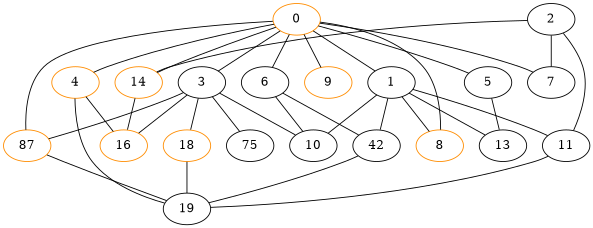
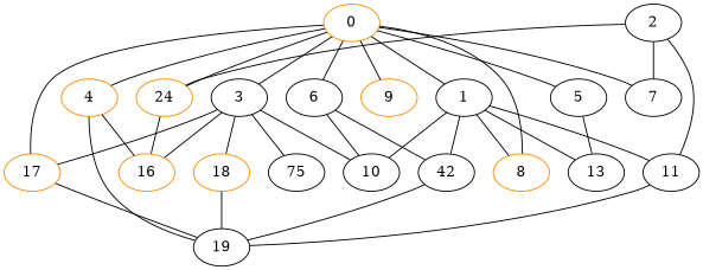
  graph {
    node [color=black]
    0 [color=darkorange]
    1
    3
    4 [color=darkorange]
    5
    6
    7
    8 [color=darkorange]
    9 [color=darkorange]
-   17 [color=darkorange label=87]
-   14 [color=darkorange]
+   17 [color=darkorange]
+   14 [color=darkorange label=24]
    10
    11
    n14 [label=42]
    13
    2
    n17 [label=75]
    16 [color=darkorange]
    18 [color=darkorange]
    19
    0 -- 1
    0 -- 3
    0 -- 4
    0 -- 5
    0 -- 6
    0 -- 7
    0 -- 8
    0 -- 9
    0 -- 17
    0 -- 14
    1 -- 8
    1 -- 10
    1 -- 11
    1 -- n14
    1 -- 13
    3 -- 17
    3 -- 10
    3 -- n17
    3 -- 16
    3 -- 18
    4 -- 16
    4 -- 19
    5 -- 13
    6 -- 10
    6 -- n14
    17 -- 19
    14 -- 16
    11 -- 19
    n14 -- 19
    2 -- 7
    2 -- 14
    2 -- 11
    18 -- 19
  }
